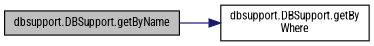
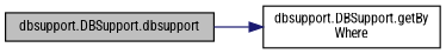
  digraph {
    rankdir=LR
    fontname="Roboto Condensed"
    node [color=black fontname="Roboto Condensed" fontsize=10 shape=record style=filled]
-   n1 [fillcolor=grey75 fontcolor=black height=0.2 label="dbsupport.DBSupport.getByName" width=0.4]
+   n1 [fillcolor=grey75 fontcolor=black height=0.2 label="dbsupport.DBSupport.dbsupport" width=0.4]
    n2 [fillcolor=white height=0.2 label="dbsupport.DBSupport.getBy\lWhere" width=0.4]
    n1 -> n2 [color=midnightblue fontname="Roboto Condensed" fontsize=10 labelfontname=Helvetica labelfontsize=10 style=solid]
  }
